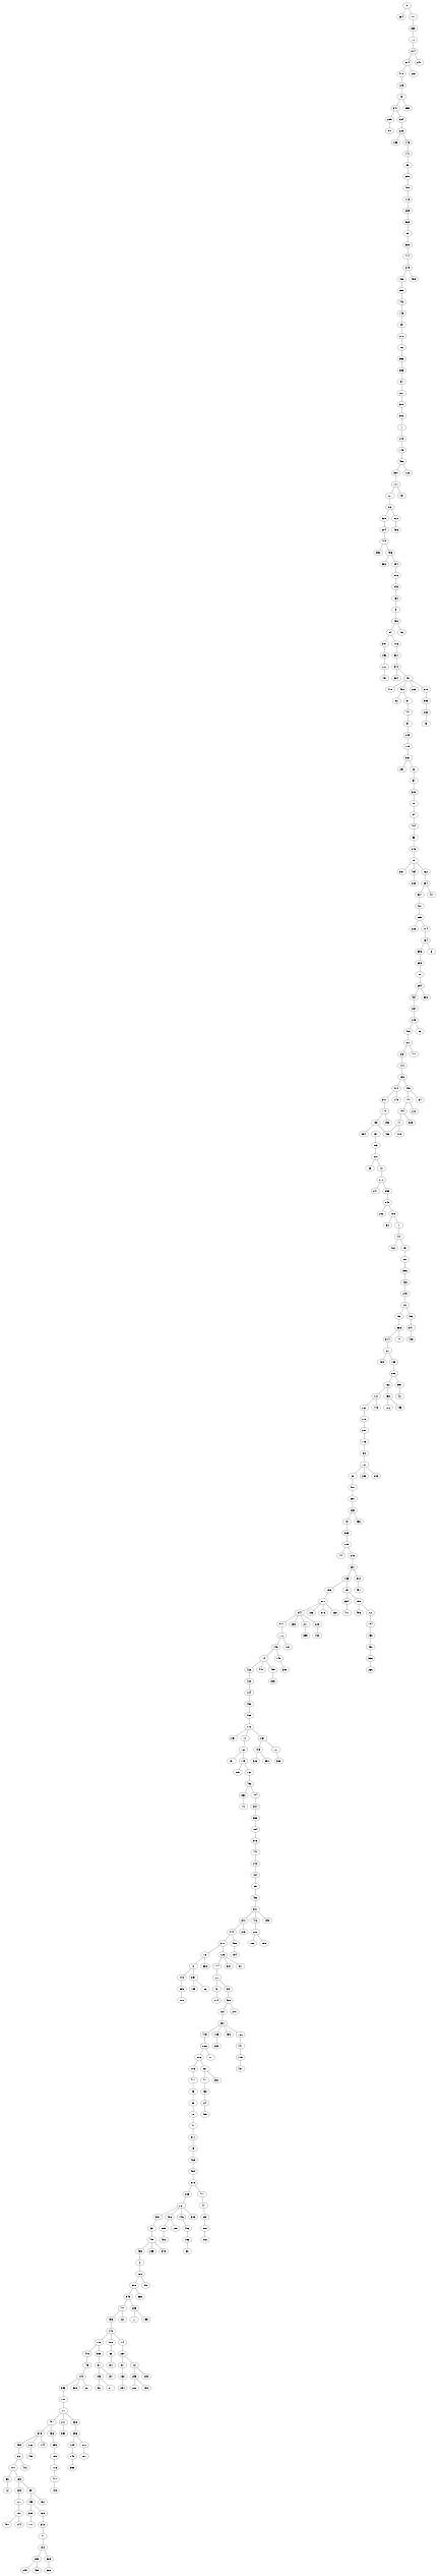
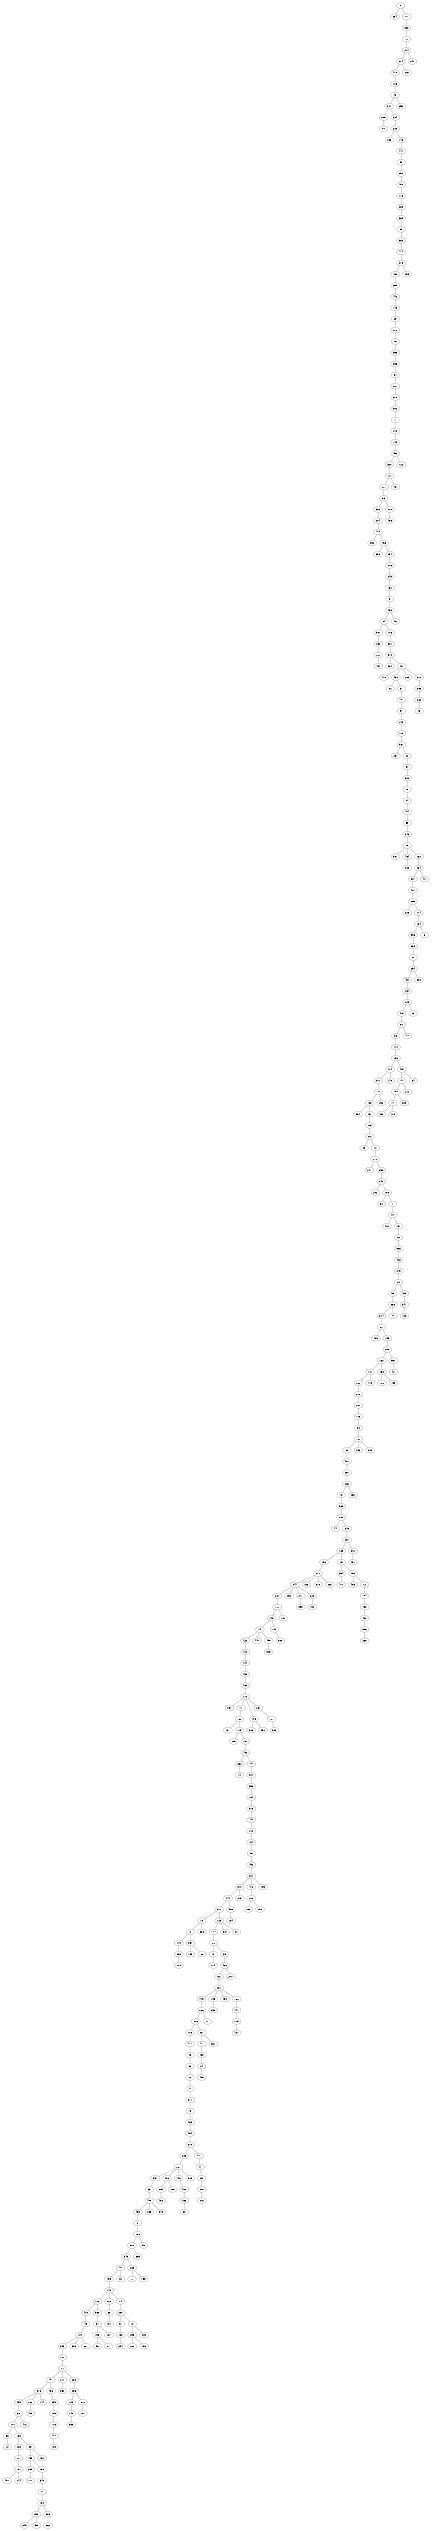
  graph {
    86
    329
    312
    204
    466
    409
    361
    297
    22
    54
    374
    475
    315
    125
    48
    352
    456
    392
    354
    112
    257
    17
    267
    403
    168
    127
    326
    390
    283
    170
    131
    115
    215
    121
    419
    75
    331
    464
    162
    288
    284
    132
    101
    153
    262
    413
    126
    483
    276
    372
    384
    487
    478
    430
    223
    379
    8
    357
    199
    66
    281
    116
    368
    347
    255
    299
    324
    50
    225
    207
    301
    370
    412
    195
    444
    279
    200
    317
    488
    492
    84
    307
    106
    292
    381
    220
    497
    184
    313
    448
    242
    13
    386
    92
    31
    385
    123
    104
    387
    51
    376
    134
    214
    247
    424
    481
    206
    351
    42
    85
    38
    56
    12
    298
    249
    435
    109
    44
    248
    291
    322
    9
    94
    197
    491
    244
    414
    219
    480
    455
    259
    217
    442
    143
    263
    73
    336
    363
    107
    163
    325
    89
    339
    177
    490
    356
    268
    327
    417
    407
    285
    189
    176
    408
    105
    334
    411
    246
    494
    59
    80
    39
    470
    110
    133
    373
    439
    282
    144
    32
    459
    472
    251
    169
    342
    196
    277
    344
    136
    318
    328
-   287 [label=587]
+   287
    258
    271
    228
    14
    422
    440
    495
    420
    305
    124
    457
    436
    399
    443
    148
    380
    15
    150
    29
    158
    226
    114
    451
    164
    100
    181
    499
    139
    340
    369
    493
    72
    474
    449
    461
    194
    111
    431
    393
    117
    11
    211
    238
    496
    320
    122
    350
    256
    97
    243
    179
    93
    58
    16
    41
    103
    477
    19
    463
    454
    319
    286
    146
    141
    172
    473
    338
    45
    37
    119
    311
    397
    33
    450
    465
    235
    348
    388
    221
    289
    261
    486
    446
    303
    209
    128
    406
    218
    149
    216
    321
    471
    391
    410
    47
    0
    234
    171
    383
    2
    34
    227
    375
    302
    98
    250
    55
    366
    314
    90
    62
    432
    438
    24
    485
    353
    335
    113
    186
    190
    489
    135
    78
    266
    71
    415
    28
    5
    35
    174
    428
    231
    185
    458
    166
    232
    441
    452
    469
    1
    405
    341
    429
    377
    140
    147
    64
    178
    362
    70
    76
    395
    192
    433
    46
    272
    161
    270
    183
    252
    394
    237
    213
    20
    423
    180
    30
    296
    203
    401
    154
    304
    175
    427
    275
    306
    426
    142
    102
    74
    36
    230
    191
    453
    129
    212
    193
    137
    96
    81
    396
    6
    308
    345
    333
    400
    239
    60
    21
    155
    130
    389
    360
    208
    233
    27
    254
    434
    332
    145
    355
    95
    91
    187
    269
    365
    264
    245
    479
    23
    159
    210
    77
    323
    295
    280
    198
    25
    310
    83
    10
    278
    241
    253
    n417 [label=640]
    202
    188
    156
    68
    447
    402
    157
    82
    57
    138
    294
    18
    205
    482
    52
    7
    378
    316
    65
    468
    108
    358
    343
    152
    3
    260
    43
    86 -- 329
    86 -- 312
    329 -- 204
    312 -- 466
    204 -- 409
    409 -- 352
    409 -- 456
    361 -- 297
    361 -- 22
    22 -- 54
    54 -- 322
    374 -- 475
    374 -- 315
    475 -- 125
    125 -- 48
    48 -- 347
    48 -- 255
    456 -- 392
    456 -- 354
    354 -- 376
    112 -- 257
    112 -- 17
    112 -- 267
-   267 -- 403
+   112 -- 403
    17 -- 168
    267 -- 127
    403 -- 326
    403 -- 390
    168 -- 131
    168 -- 115
    127 -- 368
    283 -- 170
    115 -- 215
    115 -- 121
    121 -- 492
    419 -- 283
    75 -- 331
    75 -- 464
    75 -- 162
    464 -- 288
    162 -- 284
    284 -- 327
    284 -- 417
    132 -- 101
    132 -- 153
    101 -- 262
    101 -- 413
    153 -- 126
    153 -- 483
    262 -- 276
    276 -- 281
    372 -- 384
    372 -- 487
    487 -- 478
    487 -- 430
    487 -- 223
    487 -- 379
    430 -- 92
    430 -- 31
    379 -- 385
    8 -- 419
    8 -- 357
    357 -- 199
    357 -- 66
    281 -- 116
    116 -- 38
    347 -- 299
    347 -- 324
    299 -- 50
    324 -- 225
    225 -- 286
    225 -- 146
    207 -- 86
    301 -- 370
    301 -- 412
    301 -- 195
    370 -- 444
    370 -- 279
    412 -- 200
    444 -- 317
    444 -- 488
    200 -- 186
    200 -- 190
    317 -- 13
    317 -- 123
    488 -- 134
    492 -- 362
    492 -- 154
    84 -- 307
    84 -- 106
    307 -- 292
    106 -- 381
    292 -- 220
    381 -- 372
    220 -- 497
    184 -- 313
    313 -- 448
    448 -- 242
    242 -- 424
    13 -- 8
    13 -- 386
    31 -- 481
    385 -- 260
    123 -- 104
    123 -- 387
    123 -- 51
    104 -- 28
    376 -- 343
    214 -- 374
    214 -- 247
    424 -- 85
    481 -- 97
    206 -- 132
    206 -- 351
    351 -- 42
    85 -- 432
    38 -- 180
    56 -- 12
    298 -- 249
    298 -- 435
    109 -- 44
    109 -- 248
    248 -- 291
    291 -- 169
    291 -- 342
    322 -- 9
    9 -- 94
    94 -- 494
    197 -- 491
    197 -- 244
    414 -- 219
    219 -- 480
    219 -- 455
    480 -- 259
    259 -- 442
    217 -- 197
    442 -- 143
    143 -- 29
    263 -- 73
    263 -- 336
    73 -- 363
    363 -- 109
    107 -- 56
    107 -- 163
    163 -- 325
    163 -- 89
    325 -- 217
    89 -- 499
    89 -- 461
    339 -- 177
    490 -- 356
    356 -- 268
    327 -- 407
    407 -- 285
    285 -- 226
    285 -- 114
    189 -- 176
    176 -- 408
    408 -- 105
    334 -- 411
    246 -- 75
    494 -- 59
    59 -- 246
    80 -- 39
    80 -- 470
    39 -- 110
    110 -- 133
    133 -- 474
    133 -- 449
    373 -- 439
    373 -- 282
    373 -- 144
    439 -- 32
    282 -- 459
    32 -- 107
    32 -- 472
    251 -- 263
    169 -- 196
    169 -- 15
    342 -- 451
    196 -- 277
    277 -- 344
    277 -- 136
    277 -- 318
    277 -- 328
    344 -- 287
    344 -- 258
    344 -- 271
    344 -- 228
    287 -- 100
    271 -- 395
    228 -- 192
    14 -- 422
    14 -- 440
    14 -- 495
    422 -- 420
    495 -- 305
    420 -- 124
    124 -- 452
    457 -- 373
    457 -- 436
    436 -- 399
    399 -- 189
    443 -- 14
    443 -- 148
    148 -- 380
    15 -- 334
    15 -- 150
    150 -- 493
    150 -- 72
    29 -- 272
    158 -- 490
    114 -- 164
    164 -- 396
    164 -- 6
    100 -- 443
    100 -- 181
    499 -- 339
    499 -- 139
    139 -- 340
    340 -- 91
    369 -- 414
    72 -- 194
    474 -- 377
    474 -- 140
    449 -- 147
    449 -- 64
    194 -- 158
    111 -- 207
    111 -- 431
    393 -- 117
    117 -- 11
    11 -- 457
    11 -- 211
    11 -- 238
    211 -- 350
    238 -- 256
    496 -- 320
    496 -- 122
    320 -- 111
    256 -- 129
    256 -- 212
    97 -- 243
    243 -- 179
    179 -- 361
    93 -- 58
    58 -- 16
    16 -- 41
    41 -- 311
    103 -- 477
    477 -- 93
    19 -- 463
    463 -- 454
    454 -- 319
    319 -- 289
    319 -- 410
    146 -- 141
    141 -- 98
    172 -- 473
    172 -- 338
    473 -- 45
    338 -- 37
    45 -- 119
    37 -- 193
    37 -- 137
    119 -- 393
    119 -- 388
    119 -- 221
    311 -- 19
    397 -- 33
    33 -- 450
    450 -- 465
    450 -- 235
    450 -- 348
    465 -- 2
    289 -- 261
    261 -- 397
    261 -- 486
    261 -- 446
    261 -- 303
    486 -- 209
    486 -- 128
    446 -- 406
    209 -- 482
    406 -- 156
    218 -- 149
    149 -- 496
    216 -- 103
    216 -- 321
    321 -- 471
    321 -- 391
    471 -- 438
    410 -- 47
    47 -- 65
    0 -- 234
    0 -- 171
    171 -- 383
    383 -- 78
    2 -- 208
    34 -- 227
    227 -- 375
    375 -- 302
    302 -- 1
    98 -- 250
    250 -- 485
    55 -- 366
    366 -- 314
    366 -- 90
    314 -- 62
    62 -- 489
    62 -- 135
    432 -- 301
    438 -- 24
    24 -- 405
    485 -- 113
    353 -- 335
    335 -- 34
    113 -- 269
    135 -- 206
    78 -- 214
    266 -- 216
    266 -- 71
    415 -- 266
    28 -- 5
    28 -- 35
    5 -- 174
    35 -- 428
    428 -- 161
    428 -- 270
    231 -- 415
    231 -- 185
    231 -- 458
    231 -- 166
    185 -- 232
    166 -- 441
    441 -- 175
    452 -- 469
    469 -- 112
    1 -- 218
    341 -- 429
    377 -- 178
    147 -- 159
    147 -- 210
    178 -- 183
    178 -- 252
    362 -- 70
    76 -- 353
    433 -- 84
    433 -- 46
    272 -- 76
    161 -- 231
    183 -- 394
-   183 -- 468
+   183 -- 237
    237 -- 213
    213 -- 310
    20 -- 55
    20 -- 423
    423 -- 341
    180 -- 30
    180 -- 296
    180 -- 203
    30 -- 401
    401 -- 251
    154 -- 304
    304 -- 358
    175 -- 427
    275 -- 20
    306 -- 426
    426 -- 275
    142 -- 172
    142 -- 102
    142 -- 74
    102 -- 36
    74 -- 230
    36 -- 191
    230 -- 57
    230 -- 18
    453 -- 142
    129 -- 145
    212 -- 187
    193 -- 96
    193 -- 81
    396 -- 233
    308 -- 345
    308 -- 333
    345 -- 400
    345 -- 239
    400 -- 453
    400 -- 60
    239 -- 21
    239 -- 155
    130 -- 298
    130 -- 389
    389 -- 360
    208 -- 308
    208 -- 95
    233 -- 27
    27 -- 254
    254 -- 434
    254 -- 332
    434 -- 264
    145 -- 355
    91 -- 130
    269 -- 365
    365 -- 25
    264 -- 245
    245 -- 479
    245 -- 23
    479 -- 80
    159 -- 77
    159 -- 323
    77 -- 468
    77 -- 108
    295 -- 280
    295 -- 198
    25 -- 369
    310 -- 83
    310 -- 10
    10 -- 278
    278 -- 241
    278 -- 253
    253 -- n417
    n417 -- 202
    n417 -- 188
    188 -- 52
    188 -- 7
    156 -- 68
    447 -- 402
    447 -- 157
    157 -- 82
    82 -- 306
    57 -- 138
    138 -- 294
    18 -- 295
    18 -- 205
    7 -- 447
    378 -- 316
    65 -- 378
    358 -- 184
    343 -- 152
    152 -- 3
    3 -- 433
    260 -- 43
  }
